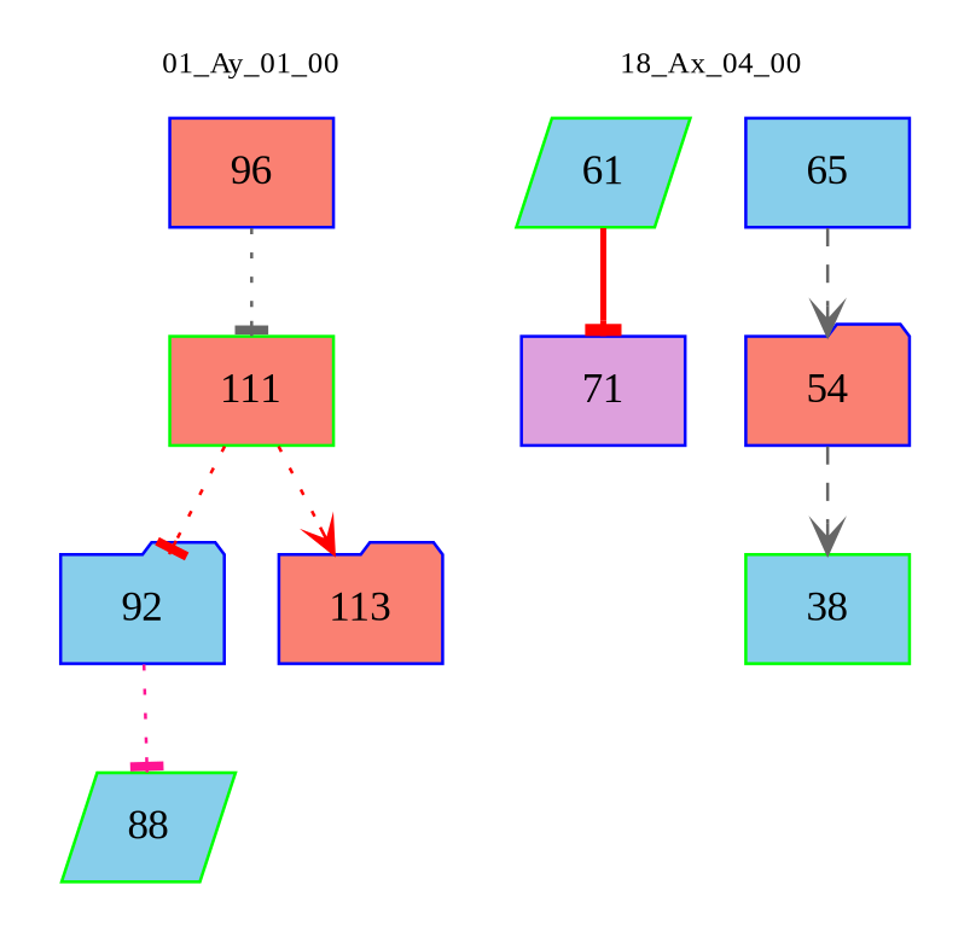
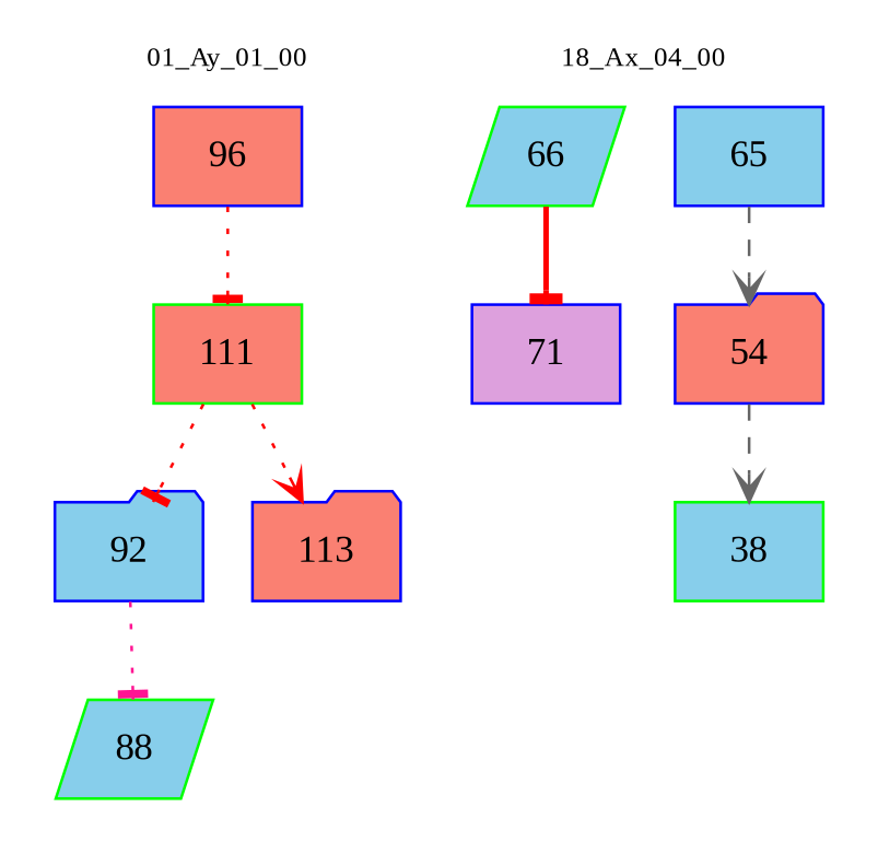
  digraph {
    fontname="Liberation Serif"
    node [color=blue fillcolor=skyblue fontname="Liberation Serif" shape=box style=filled]
    edge [arrowhead=tee color=gray40 fontname="Liberation Serif" style=dotted]
    n1 [fillcolor=salmon label=96]
    n2 [label=92 shape=folder]
    n3 [color=green fillcolor=salmon label=111]
    n4 [color=green label=88 shape=parallelogram]
    n5 [fillcolor=salmon label=113 shape=folder]
    n6 [label=65]
    n7 [fillcolor=salmon label=54 shape=folder]
-   n8 [color=green label=61 shape=parallelogram]
+   n8 [color=green label=66 shape=parallelogram]
    n9 [color=green label=38]
    n10 [fillcolor=plum label=71]
    subgraph cluster_1 {
      color=white
      fontsize=10
      label="01_Ay_01_00"
      n1
      n2
      n3
      n4
      n5
    }
    subgraph cluster_2 {
      color=white
      fontsize=10
      label="18_Ax_04_00"
      n6
      n7
      n8
      n9
      n10
    }
-   n1 -> n3
+   n1 -> n3 [color=red]
    n2 -> n4 [color=deeppink]
    n3 -> n2 [color=red]
    n3 -> n5 [arrowhead=vee color=red]
    n6 -> n7 [arrowhead=vee style=dashed]
    n7 -> n9 [arrowhead=vee style=dashed]
    n8 -> n10 [color=red style=bold]
  }
